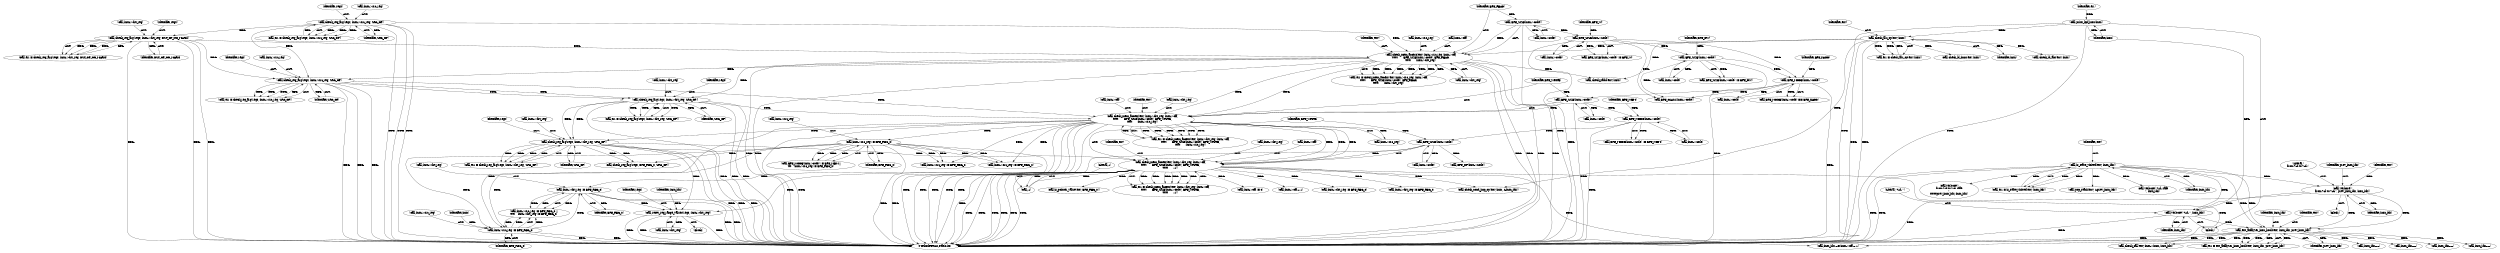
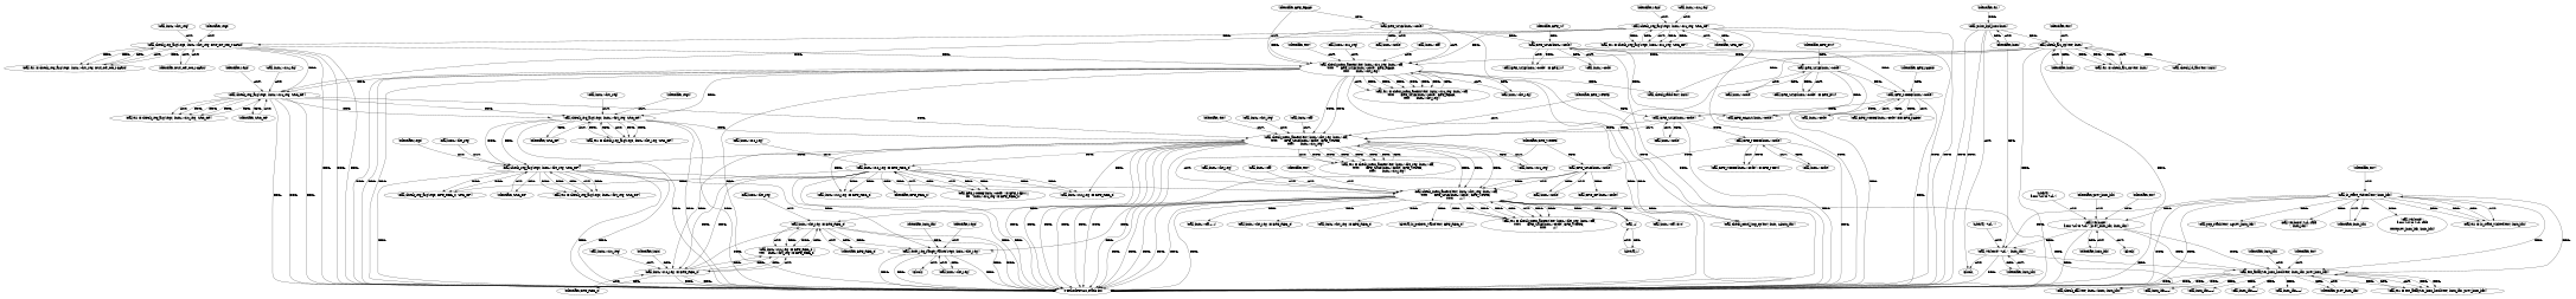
  digraph {
    n1 [label="(Call,reset_reg_range_values(regs, insn->dst_reg))"]
    n2 [label="(Call,insn->dst_reg)"]
    n3 [label="(MethodReturn,static int)"]
    n4 [label="(Block,)"]
    n5 [label="(Call,check_reg_arg(regs, insn->dst_reg, SRC_OP))"]
    n6 [label="(Call,check_mem_access(env, insn->dst_reg, insn->off,\n\t\t\t\t\t       BPF_SIZE(insn->code), BPF_WRITE,\n\t\t\t\t\t       -1))"]
    n7 [label="(Call,err = check_reg_arg(regs, insn->dst_reg, SRC_OP))"]
    n8 [label="(Identifier,SRC_OP)"]
    n9 [label="(Call,check_reg_arg(regs, BPF_REG_0, SRC_OP))"]
    n10 [label="(Call,check_cond_jmp_op(env, insn, &insn_idx))"]
    n11 [label="(Call,check_call(env, insn->imm, insn_idx))"]
-   n12 [label="(Call,insn_idx += insn->off + 1)"]
    n13 [label="(Call,-1)"]
    n14 [label="(Call,insn->dst_reg != BPF_REG_0)"]
    n15 [label="(Call,err = check_mem_access(env, insn->dst_reg, insn->off,\n\t\t\t\t\t       BPF_SIZE(insn->code), BPF_WRITE,\n\t\t\t\t\t       -1))"]
    n16 [label="(Call,insn->off != 0)"]
    n17 [label="(Call,insn->off + 1)"]
    n18 [label="(Call,insn->dst_reg != BPF_REG_0)"]
    n19 [label="(Call,insn->dst_reg != BPF_REG_0)"]
-   n20 [label="(Call,is_pointer_value(env, BPF_REG_0))"]
+   n20 [label="(Literal,is_pointer_value(env, BPF_REG_0))"]
    n21 [label="(Call,check_reg_arg(regs, insn->dst_reg, SRC_OP))"]
    n22 [label="(Call,check_mem_access(env, insn->dst_reg, insn->off,\n\t\t\t\t\t       BPF_SIZE(insn->code), BPF_WRITE,\n\t\t\t\t\t       insn->src_reg))"]
    n23 [label="(Call,err = check_reg_arg(regs, insn->dst_reg, SRC_OP))"]
    n24 [label="(Identifier,SRC_OP)"]
    n25 [label="(Call,insn->src_reg != BPF_REG_0)"]
    n26 [label="(Call,insn->src_reg != BPF_REG_0)"]
    n27 [label="(Call,insn->src_reg)"]
    n28 [label="(Call,insn->src_reg != BPF_REG_0)"]
    n29 [label="(Call,err = check_mem_access(env, insn->dst_reg, insn->off,\n\t\t\t\t\t       BPF_SIZE(insn->code), BPF_WRITE,\n\t\t\t\t\t       insn->src_reg))"]
    n30 [label="(Call,insn->src_reg != BPF_REG_0)"]
    n31 [label="(Call,check_reg_arg(regs, insn->src_reg, SRC_OP))"]
    n32 [label="(Call,err = check_reg_arg(regs, insn->src_reg, SRC_OP))"]
    n33 [label="(Identifier,SRC_OP)"]
    n34 [label="(Call,check_reg_arg(regs, insn->dst_reg, DST_OP_NO_MARK))"]
    n35 [label="(Call,check_mem_access(env, insn->src_reg, insn->off,\n\t\t\t\t\t       BPF_SIZE(insn->code), BPF_READ,\n\t\t\t\t\t       insn->dst_reg))"]
    n36 [label="(Call,err = check_reg_arg(regs, insn->dst_reg, DST_OP_NO_MARK))"]
    n37 [label="(Identifier,DST_OP_NO_MARK)"]
    n38 [label="(Call,check_xadd(env, insn))"]
    n39 [label="(Call,insn->dst_reg)"]
    n40 [label="(Call,err = check_mem_access(env, insn->src_reg, insn->off,\n\t\t\t\t\t       BPF_SIZE(insn->code), BPF_READ,\n\t\t\t\t\t       insn->dst_reg))"]
    n41 [label="(Call,check_reg_arg(regs, insn->src_reg, SRC_OP))"]
    n42 [label="(Call,err = check_reg_arg(regs, insn->src_reg, SRC_OP))"]
    n43 [label="(Identifier,SRC_OP)"]
    n44 [label="(Call,check_alu_op(env, insn))"]
    n45 [label="(Identifier,insn)"]
-   n46 [label="(Call,check_ld_imm(env, insn))"]
    n47 [label="(Call,err = check_alu_op(env, insn))"]
    n48 [label="(Call,check_ld_abs(env, insn))"]
    n49 [label="(Call,ext_analyzer_insn_hook(env, insn_idx, prev_insn_idx))"]
    n50 [label="(Call,insn_idx++)"]
    n51 [label="(Call,insn_idx++)"]
    n52 [label="(Identifier,prev_insn_idx)"]
    n53 [label="(Call,err = ext_analyzer_insn_hook(env, insn_idx, prev_insn_idx))"]
    n54 [label="(Call,insn_idx++)"]
    n55 [label="(Call,insn_idx++)"]
    n56 [label="(Call,is_state_visited(env, insn_idx))"]
    n57 [label="(Call,verbose(\"%d: \", insn_idx))"]
    n58 [label="(Call,verbose(\"\nfrom %d to %d:\", prev_insn_idx, insn_idx))"]
    n59 [label="(Call,pop_stack(env, &prev_insn_idx))"]
    n60 [label="(Call,verbose(\"%d: safe\n\", insn_idx))"]
    n61 [label="(Identifier,insn_idx)"]
    n62 [label="(Call,verbose(\"\nfrom %d to %d: safe\n\",\n\t\t\t\t\t\tprev_insn_idx, insn_idx))"]
    n63 [label="(Call,err = is_state_visited(env, insn_idx))"]
    n64 [label="(Identifier,insn_idx)"]
    n65 [label="(Block,)"]
    n66 [label="(Block,)"]
    n67 [label="(Identifier,insn_idx)"]
    n68 [label="(Call,print_bpf_insn(insn))"]
    n69 [label="(Identifier,insn)"]
    n70 [label="(Call,BPF_SIZE(insn->code))"]
    n71 [label="(Call,BPF_SIZE(insn->code))"]
    n72 [label="(Call,insn->code)"]
    n73 [label="(Call,BPF_MODE(insn->code))"]
    n74 [label="(Call,BPF_CLASS(insn->code))"]
    n75 [label="(Call,BPF_SIZE(insn->code))"]
    n76 [label="(Call,BPF_SIZE(insn->code) != BPF_W)"]
    n77 [label="(Call,insn->code)"]
    n78 [label="(Call,insn->src_reg != BPF_REG_0 ||\n\t\t\t\t    insn->dst_reg != BPF_REG_0)"]
    n79 [label="(Identifier,BPF_REG_0)"]
    n80 [label="(Call,BPF_MODE(insn->code) != BPF_MEM ||\n\t\t\t    insn->src_reg != BPF_REG_0)"]
    n81 [label="(Identifier,BPF_REG_0)"]
    n82 [label="(Call,BPF_SIZE(insn->code))"]
    n83 [label="(Call,BPF_MODE(insn->code))"]
    n84 [label="(Call,insn->code)"]
    n85 [label="(Call,BPF_SIZE(insn->code))"]
    n86 [label="(Call,insn->code)"]
    n87 [label="(Call,BPF_MODE(insn->code) != BPF_MEM)"]
    n88 [label="(Call,insn->code)"]
    n89 [label="(Call,BPF_MODE(insn->code) == BPF_XADD)"]
    n90 [label="(Call,insn->code)"]
    n91 [label="(Call,BPF_SIZE(insn->code) != BPF_DW)"]
    n92 [label="(Literal,1)"]
    n93 [label="(Identifier,BPF_REG_0)"]
    n94 [label="(Call,BPF_OP(insn->code))"]
    n95 [label="(Call,insn->code)"]
    n96 [label="(Identifier,regs)"]
    n97 [label="(Identifier,env)"]
    n98 [label="(Call,insn->src_reg)"]
    n99 [label="(Call,insn->dst_reg)"]
    n100 [label="(Literal,\"\nfrom %d to %d:\")"]
    n101 [label="(Call,insn->src_reg)"]
    n102 [label="(Call,insn->src_reg)"]
    n103 [label="(Identifier,BPF_READ)"]
    n104 [label="(Identifier,regs)"]
    n105 [label="(Call,insn->dst_reg)"]
    n106 [label="(Identifier,BPF_WRITE)"]
    n107 [label="(Identifier,env)"]
    n108 [label="(Identifier,insn_idx)"]
    n109 [label="(Identifier,regs)"]
    n110 [label="(Identifier,err)"]
    n111 [label="(Call,insn->dst_reg)"]
    n112 [label="(Call,insn->off)"]
    n113 [label="(Call,insn->off)"]
    n114 [label="(Identifier,BPF_WRITE)"]
    n115 [label="(Call,insn->dst_reg)"]
    n116 [label="(Literal,\"%d: \")"]
    n117 [label="(Identifier,BPF_XADD)"]
    n118 [label="(Identifier,env)"]
    n119 [label="(Identifier,prev_insn_idx)"]
    n120 [label="(Identifier,insn)"]
-   n121 [label="(Identifier,BPF_MEM)"]
    n122 [label="(Identifier,BPF_DW)"]
    n123 [label="(Identifier,regs)"]
    n124 [label="(Identifier,BPF_W)"]
    n125 [label="(Call,insn->src_reg)"]
    n126 [label="(Call,insn->src_reg)"]
    n127 [label="(Call,insn->dst_reg)"]
    n128 [label="(Identifier,env)"]
    n129 [label="(Identifier,insn_idx)"]
    n130 [label="(Identifier,env)"]
    n131 [label="(Call,insn->dst_reg)"]
    n132 [label="(Identifier,env)"]
    n133 [label="(Identifier,regs)"]
    n134 [label="(Call,insn->off)"]
    n135 [label="(Identifier,regs)"]
    n136 [label="(Identifier,env)"]
    n1 -> n2 [label="CFG: "]
    n1 -> n3 [label="DDG: "]
    n1 -> n3 [label="DDG: "]
    n1 -> n3 [label="DDG: "]
    n1 -> n4 [label="AST: "]
    n2 -> n1 [label="AST: "]
    n5 -> n1 [label="DDG: "]
    n5 -> n3 [label="DDG: "]
    n5 -> n3 [label="DDG: "]
    n5 -> n3 [label="DDG: "]
    n5 -> n6 [label="DDG: "]
    n5 -> n7 [label="AST: "]
    n5 -> n7 [label="DDG: "]
    n5 -> n7 [label="DDG: "]
    n5 -> n7 [label="DDG: "]
    n5 -> n8 [label="CFG: "]
    n5 -> n9 [label="DDG: "]
    n5 -> n9 [label="DDG: "]
    n6 -> n1 [label="DDG: "]
    n6 -> n3 [label="DDG: "]
    n6 -> n3 [label="DDG: "]
    n6 -> n3 [label="DDG: "]
    n6 -> n3 [label="DDG: "]
    n6 -> n3 [label="DDG: "]
    n6 -> n3 [label="DDG: "]
    n6 -> n10 [label="DDG: "]
    n6 -> n11 [label="DDG: "]
-   n6 -> n12 [label="DDG: "]
    n6 -> n13 [label="CFG: "]
    n6 -> n14 [label="DDG: "]
    n6 -> n15 [label="AST: "]
    n6 -> n15 [label="DDG: "]
    n6 -> n15 [label="DDG: "]
    n6 -> n15 [label="DDG: "]
    n6 -> n15 [label="DDG: "]
    n6 -> n15 [label="DDG: "]
    n6 -> n15 [label="DDG: "]
    n6 -> n16 [label="DDG: "]
    n6 -> n17 [label="DDG: "]
    n6 -> n18 [label="DDG: "]
    n6 -> n19 [label="DDG: "]
    n6 -> n20 [label="DDG: "]
    n7 -> n5 [label="CFG: "]
    n8 -> n5 [label="AST: "]
    n13 -> n6 [label="AST: "]
    n13 -> n6 [label="DDG: "]
+   n13 -> n92 [label="CFG: "]
    n14 -> n1 [label="DDG: "]
    n14 -> n3 [label="DDG: "]
    n14 -> n3 [label="DDG: "]
    n14 -> n78 [label="AST: "]
    n14 -> n78 [label="DDG: "]
    n14 -> n78 [label="DDG: "]
    n14 -> n93 [label="CFG: "]
    n15 -> n6 [label="CFG: "]
    n21 -> n3 [label="DDG: "]
    n21 -> n3 [label="DDG: "]
    n21 -> n3 [label="DDG: "]
    n21 -> n5 [label="DDG: "]
    n21 -> n5 [label="DDG: "]
    n21 -> n22 [label="DDG: "]
    n21 -> n23 [label="AST: "]
    n21 -> n23 [label="DDG: "]
    n21 -> n23 [label="DDG: "]
    n21 -> n23 [label="DDG: "]
    n21 -> n24 [label="CFG: "]
    n22 -> n3 [label="DDG: "]
    n22 -> n3 [label="DDG: "]
    n22 -> n3 [label="DDG: "]
    n22 -> n3 [label="DDG: "]
    n22 -> n3 [label="DDG: "]
    n22 -> n3 [label="DDG: "]
    n22 -> n5 [label="DDG: "]
    n22 -> n6 [label="DDG: "]
    n22 -> n6 [label="DDG: "]
    n22 -> n6 [label="DDG: "]
    n22 -> n25 [label="DDG: "]
    n22 -> n26 [label="DDG: "]
    n22 -> n27 [label="CFG: "]
    n22 -> n28 [label="DDG: "]
    n22 -> n29 [label="AST: "]
    n22 -> n29 [label="DDG: "]
    n22 -> n29 [label="DDG: "]
    n22 -> n29 [label="DDG: "]
    n22 -> n29 [label="DDG: "]
    n22 -> n29 [label="DDG: "]
    n22 -> n29 [label="DDG: "]
    n22 -> n30 [label="DDG: "]
    n23 -> n21 [label="CFG: "]
    n24 -> n21 [label="AST: "]
    n25 -> n3 [label="DDG: "]
    n25 -> n3 [label="DDG: "]
    n25 -> n14 [label="DDG: "]
    n25 -> n78 [label="AST: "]
    n25 -> n78 [label="DDG: "]
    n25 -> n78 [label="DDG: "]
    n25 -> n79 [label="CFG: "]
    n26 -> n3 [label="DDG: "]
    n26 -> n3 [label="DDG: "]
    n26 -> n9 [label="DDG: "]
    n26 -> n25 [label="DDG: "]
    n26 -> n25 [label="DDG: "]
    n26 -> n28 [label="DDG: "]
    n26 -> n28 [label="DDG: "]
    n26 -> n30 [label="DDG: "]
    n26 -> n30 [label="DDG: "]
    n26 -> n80 [label="AST: "]
    n26 -> n80 [label="DDG: "]
    n26 -> n80 [label="DDG: "]
    n26 -> n81 [label="CFG: "]
    n27 -> n22 [label="AST: "]
    n29 -> n22 [label="CFG: "]
    n31 -> n3 [label="DDG: "]
    n31 -> n3 [label="DDG: "]
    n31 -> n3 [label="DDG: "]
    n31 -> n21 [label="DDG: "]
    n31 -> n21 [label="DDG: "]
    n31 -> n22 [label="DDG: "]
    n31 -> n32 [label="AST: "]
    n31 -> n32 [label="DDG: "]
    n31 -> n32 [label="DDG: "]
    n31 -> n32 [label="DDG: "]
    n31 -> n33 [label="CFG: "]
    n32 -> n31 [label="CFG: "]
    n33 -> n31 [label="AST: "]
    n34 -> n3 [label="DDG: "]
    n34 -> n3 [label="DDG: "]
    n34 -> n3 [label="DDG: "]
    n34 -> n31 [label="DDG: "]
    n34 -> n35 [label="DDG: "]
    n34 -> n36 [label="AST: "]
    n34 -> n36 [label="DDG: "]
    n34 -> n36 [label="DDG: "]
    n34 -> n36 [label="DDG: "]
-   n34 -> n37 [label="CFG: "]
+   n34 -> n37 [label="AST: "]
    n35 -> n3 [label="DDG: "]
    n35 -> n3 [label="DDG: "]
    n35 -> n3 [label="DDG: "]
    n35 -> n3 [label="DDG: "]
    n35 -> n3 [label="DDG: "]
    n35 -> n3 [label="DDG: "]
    n35 -> n21 [label="DDG: "]
    n35 -> n22 [label="DDG: "]
    n35 -> n22 [label="DDG: "]
    n35 -> n31 [label="DDG: "]
    n35 -> n38 [label="DDG: "]
    n35 -> n39 [label="CFG: "]
    n35 -> n40 [label="AST: "]
    n35 -> n40 [label="DDG: "]
    n35 -> n40 [label="DDG: "]
    n35 -> n40 [label="DDG: "]
    n35 -> n40 [label="DDG: "]
    n35 -> n40 [label="DDG: "]
    n35 -> n40 [label="DDG: "]
    n36 -> n34 [label="CFG: "]
    n37 -> n34 [label="AST: "]
    n39 -> n35 [label="AST: "]
    n40 -> n35 [label="CFG: "]
    n41 -> n3 [label="DDG: "]
    n41 -> n3 [label="DDG: "]
    n41 -> n3 [label="DDG: "]
    n41 -> n31 [label="DDG: "]
    n41 -> n34 [label="DDG: "]
    n41 -> n35 [label="DDG: "]
    n41 -> n42 [label="AST: "]
    n41 -> n42 [label="DDG: "]
    n41 -> n42 [label="DDG: "]
    n41 -> n42 [label="DDG: "]
    n41 -> n43 [label="CFG: "]
    n42 -> n41 [label="CFG: "]
    n43 -> n41 [label="AST: "]
    n44 -> n3 [label="DDG: "]
    n44 -> n3 [label="DDG: "]
    n44 -> n10 [label="DDG: "]
    n44 -> n35 [label="DDG: "]
    n44 -> n38 [label="DDG: "]
    n44 -> n45 [label="CFG: "]
-   n44 -> n46 [label="DDG: "]
    n44 -> n47 [label="AST: "]
    n44 -> n47 [label="DDG: "]
    n44 -> n47 [label="DDG: "]
    n44 -> n48 [label="DDG: "]
    n45 -> n44 [label="AST: "]
-   n47 -> n44 [label="CFG: "]
+   n47 -> n44 [label="DDG: "]
    n49 -> n3 [label="DDG: "]
    n49 -> n3 [label="DDG: "]
    n49 -> n3 [label="DDG: "]
    n49 -> n11 [label="DDG: "]
-   n49 -> n12 [label="DDG: "]
    n49 -> n50 [label="DDG: "]
    n49 -> n51 [label="DDG: "]
    n49 -> n52 [label="CFG: "]
    n49 -> n53 [label="AST: "]
    n49 -> n53 [label="DDG: "]
    n49 -> n53 [label="DDG: "]
    n49 -> n53 [label="DDG: "]
    n49 -> n54 [label="DDG: "]
    n49 -> n55 [label="DDG: "]
    n52 -> n49 [label="AST: "]
    n53 -> n49 [label="CFG: "]
    n56 -> n3 [label="DDG: "]
    n56 -> n3 [label="DDG: "]
    n56 -> n49 [label="DDG: "]
    n56 -> n49 [label="DDG: "]
    n56 -> n57 [label="DDG: "]
    n56 -> n58 [label="DDG: "]
    n56 -> n59 [label="DDG: "]
    n56 -> n60 [label="DDG: "]
    n56 -> n61 [label="CFG: "]
    n56 -> n62 [label="DDG: "]
    n56 -> n63 [label="AST: "]
    n56 -> n63 [label="DDG: "]
    n56 -> n63 [label="DDG: "]
    n57 -> n3 [label="DDG: "]
    n57 -> n49 [label="DDG: "]
    n57 -> n64 [label="CFG: "]
    n57 -> n65 [label="AST: "]
    n58 -> n3 [label="DDG: "]
    n58 -> n49 [label="DDG: "]
    n58 -> n49 [label="DDG: "]
    n58 -> n57 [label="DDG: "]
    n58 -> n66 [label="AST: "]
    n58 -> n67 [label="CFG: "]
    n61 -> n56 [label="AST: "]
    n63 -> n56 [label="CFG: "]
    n64 -> n57 [label="AST: "]
    n67 -> n58 [label="AST: "]
    n68 -> n3 [label="DDG: "]
    n68 -> n3 [label="DDG: "]
    n68 -> n44 [label="DDG: "]
    n68 -> n65 [label="AST: "]
    n68 -> n69 [label="CFG: "]
    n69 -> n57 [label="CFG: "]
    n69 -> n68 [label="AST: "]
    n70 -> n3 [label="DDG: "]
    n70 -> n35 [label="AST: "]
    n70 -> n35 [label="DDG: "]
    n70 -> n71 [label="DDG: "]
    n70 -> n72 [label="CFG: "]
    n71 -> n3 [label="DDG: "]
    n71 -> n73 [label="DDG: "]
    n71 -> n74 [label="DDG: "]
    n71 -> n75 [label="DDG: "]
    n71 -> n76 [label="AST: "]
    n71 -> n76 [label="DDG: "]
    n71 -> n77 [label="CFG: "]
    n72 -> n70 [label="AST: "]
    n73 -> n3 [label="DDG: "]
    n73 -> n74 [label="DDG: "]
    n73 -> n82 [label="DDG: "]
    n73 -> n88 [label="CFG: "]
    n73 -> n89 [label="AST: "]
    n73 -> n89 [label="DDG: "]
    n75 -> n3 [label="DDG: "]
    n75 -> n73 [label="DDG: "]
    n75 -> n74 [label="DDG: "]
    n75 -> n90 [label="CFG: "]
    n75 -> n91 [label="AST: "]
    n75 -> n91 [label="DDG: "]
    n77 -> n71 [label="AST: "]
    n78 -> n14 [label="CFG: "]
    n78 -> n25 [label="CFG: "]
    n79 -> n25 [label="AST: "]
    n80 -> n26 [label="CFG: "]
    n81 -> n26 [label="AST: "]
    n82 -> n3 [label="DDG: "]
    n82 -> n22 [label="AST: "]
    n82 -> n22 [label="DDG: "]
    n82 -> n83 [label="DDG: "]
    n82 -> n84 [label="CFG: "]
    n83 -> n3 [label="DDG: "]
    n83 -> n85 [label="DDG: "]
    n83 -> n86 [label="CFG: "]
    n83 -> n87 [label="AST: "]
    n83 -> n87 [label="DDG: "]
    n84 -> n82 [label="AST: "]
    n85 -> n3 [label="DDG: "]
    n85 -> n6 [label="AST: "]
    n85 -> n6 [label="DDG: "]
    n85 -> n94 [label="DDG: "]
    n85 -> n95 [label="CFG: "]
    n86 -> n83 [label="AST: "]
    n88 -> n73 [label="AST: "]
    n90 -> n75 [label="AST: "]
    n92 -> n13 [label="AST: "]
    n93 -> n14 [label="AST: "]
    n95 -> n85 [label="AST: "]
    n96 -> n41 [label="AST: "]
    n97 -> n44 [label="AST: "]
    n98 -> n41 [label="AST: "]
    n99 -> n5 [label="AST: "]
    n100 -> n58 [label="AST: "]
    n101 -> n26 [label="AST: "]
    n102 -> n25 [label="AST: "]
    n103 -> n35 [label="AST: "]
    n103 -> n70 [label="CFG: "]
    n104 -> n21 [label="AST: "]
    n105 -> n14 [label="AST: "]
    n106 -> n6 [label="AST: "]
    n106 -> n85 [label="CFG: "]
    n107 -> n56 [label="AST: "]
    n108 -> n1 [label="CFG: "]
    n109 -> n1 [label="AST: "]
    n110 -> n68 [label="DDG: "]
    n111 -> n6 [label="AST: "]
    n112 -> n6 [label="AST: "]
    n113 -> n35 [label="AST: "]
    n114 -> n22 [label="AST: "]
    n114 -> n82 [label="CFG: "]
    n115 -> n22 [label="AST: "]
    n116 -> n57 [label="AST: "]
    n117 -> n73 [label="CFG: "]
    n118 -> n35 [label="AST: "]
    n119 -> n58 [label="AST: "]
    n120 -> n25 [label="CFG: "]
-   n121 -> n83 [label="CFG: "]
    n122 -> n75 [label="CFG: "]
    n123 -> n31 [label="AST: "]
    n124 -> n71 [label="CFG: "]
    n125 -> n31 [label="AST: "]
    n126 -> n35 [label="AST: "]
    n127 -> n34 [label="AST: "]
    n128 -> n6 [label="AST: "]
    n129 -> n49 [label="AST: "]
    n130 -> n58 [label="CFG: "]
    n131 -> n21 [label="AST: "]
    n132 -> n49 [label="AST: "]
    n133 -> n5 [label="AST: "]
    n134 -> n22 [label="AST: "]
    n135 -> n34 [label="AST: "]
    n136 -> n22 [label="AST: "]
  }
